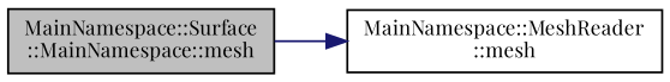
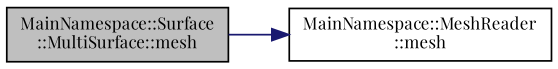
  digraph {
    rankdir=LR
    fontname="Playfair Display"
    node [color=black fontname="Playfair Display" fontsize=10 shape=record style=filled]
-   n1 [fillcolor=grey75 fontcolor=black height=0.2 label="MainNamespace::Surface\l::MainNamespace::mesh" width=0.4]
+   n1 [fillcolor=grey75 fontcolor=black height=0.2 label="MainNamespace::Surface\l::MultiSurface::mesh" width=0.4]
    n2 [fillcolor=white height=0.2 label="MainNamespace::MeshReader\l::mesh" width=0.4]
    n1 -> n2 [color=midnightblue fontname="Playfair Display" fontsize=10 labelfontname=Helvetica labelfontsize=10 style=solid]
  }
